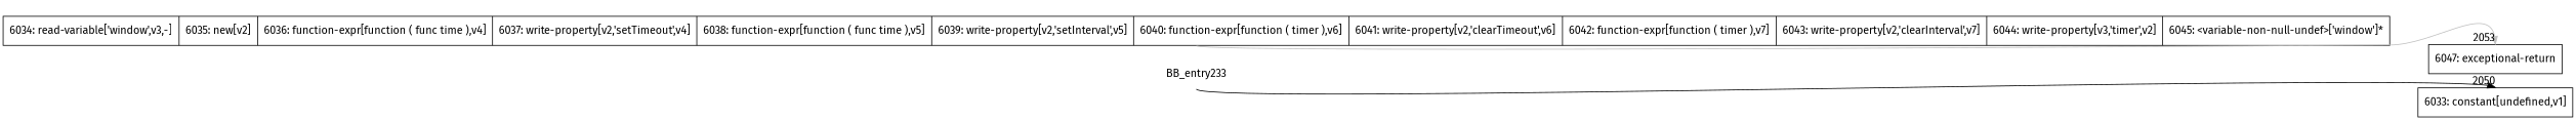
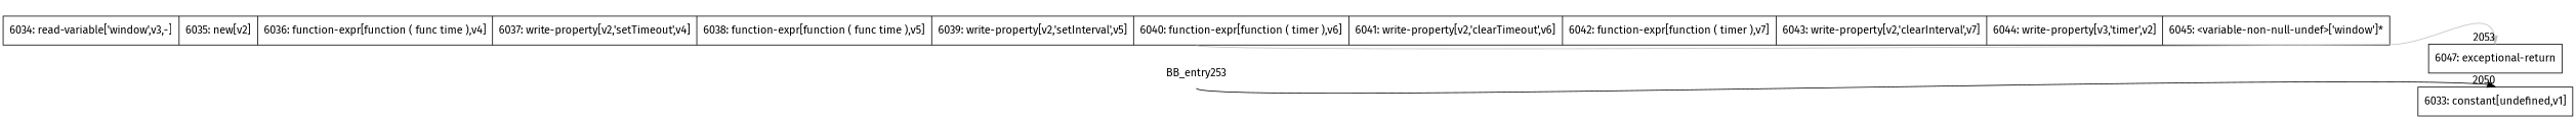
  digraph {
    fontname="Fira Sans"
    rankdir=LR
    node [fontname="Fira Sans" shape=record]
    edge [fontname="Fira Sans" headport=n tailport=s]
-   BB_entry233 [shape=none]
+   BB_entry233 [shape=none label=BB_entry253]
    n2 [label="{6033: constant[undefined,v1]}"]
    n3 [label="{6034: read-variable['window',v3,-]|6035: new[v2]|6036: function-expr[function ( func time ),v4]|6037: write-property[v2,'setTimeout',v4]|6038: function-expr[function ( func time ),v5]|6039: write-property[v2,'setInterval',v5]|6040: function-expr[function ( timer ),v6]|6041: write-property[v2,'clearTimeout',v6]|6042: function-expr[function ( timer ),v7]|6043: write-property[v2,'clearInterval',v7]|6044: write-property[v3,'timer',v2]|6045: \<variable-non-null-undef\>['window']*}"]
    n4 [label="{6047: exceptional-return}"]
    BB_entry233 -> n2 [headlabel="    2050"]
    n3 -> n4 [color=gray headlabel="      2053"]
  }
